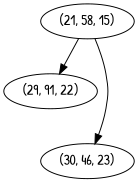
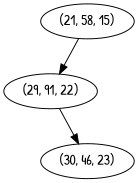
  digraph {
    fontname="Patrick Hand"
    node [fontname="Patrick Hand"]
    edge [fontname="Patrick Hand"]
    n1 [label="(29, 91, 22)"]
    "(21, 58, 15)"
    "(30, 46, 23)"
-   "(21, 58, 15)" -> "(30, 46, 23)"
+   n1 -> "(30, 46, 23)"
    "(21, 58, 15)" -> n1
  }
